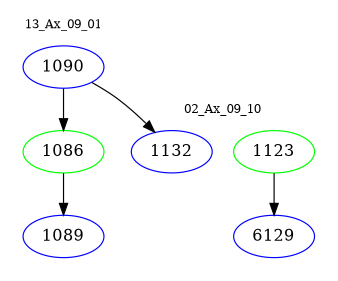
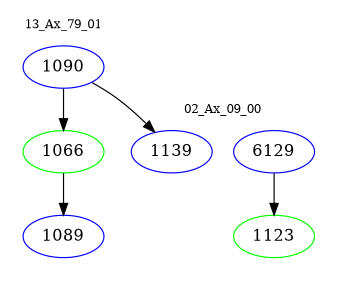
  digraph {
    node [color=blue]
    edge [color=black]
    n1 [label=6129]
    n2 [color=green label=1123]
-   n3 [label=1132]
+   n3 [label=1139]
    n4 [label=1090]
-   n5 [color=green label=1086]
+   n5 [color=green label=1066]
    n6 [label=1089]
    subgraph cluster_1 {
      color=white
      fontsize=10
-     label="02_Ax_09_10"
+     label="02_Ax_09_00"
      n1
      n2
      n3
    }
    subgraph cluster_2 {
      color=white
      fontsize=10
-     label="13_Ax_09_01"
+     label="13_Ax_79_01"
      n4
      n5
      n6
    }
-   n2 -> n1
+   n1 -> n2
    n4 -> n3
    n4 -> n5
    n5 -> n6
  }
